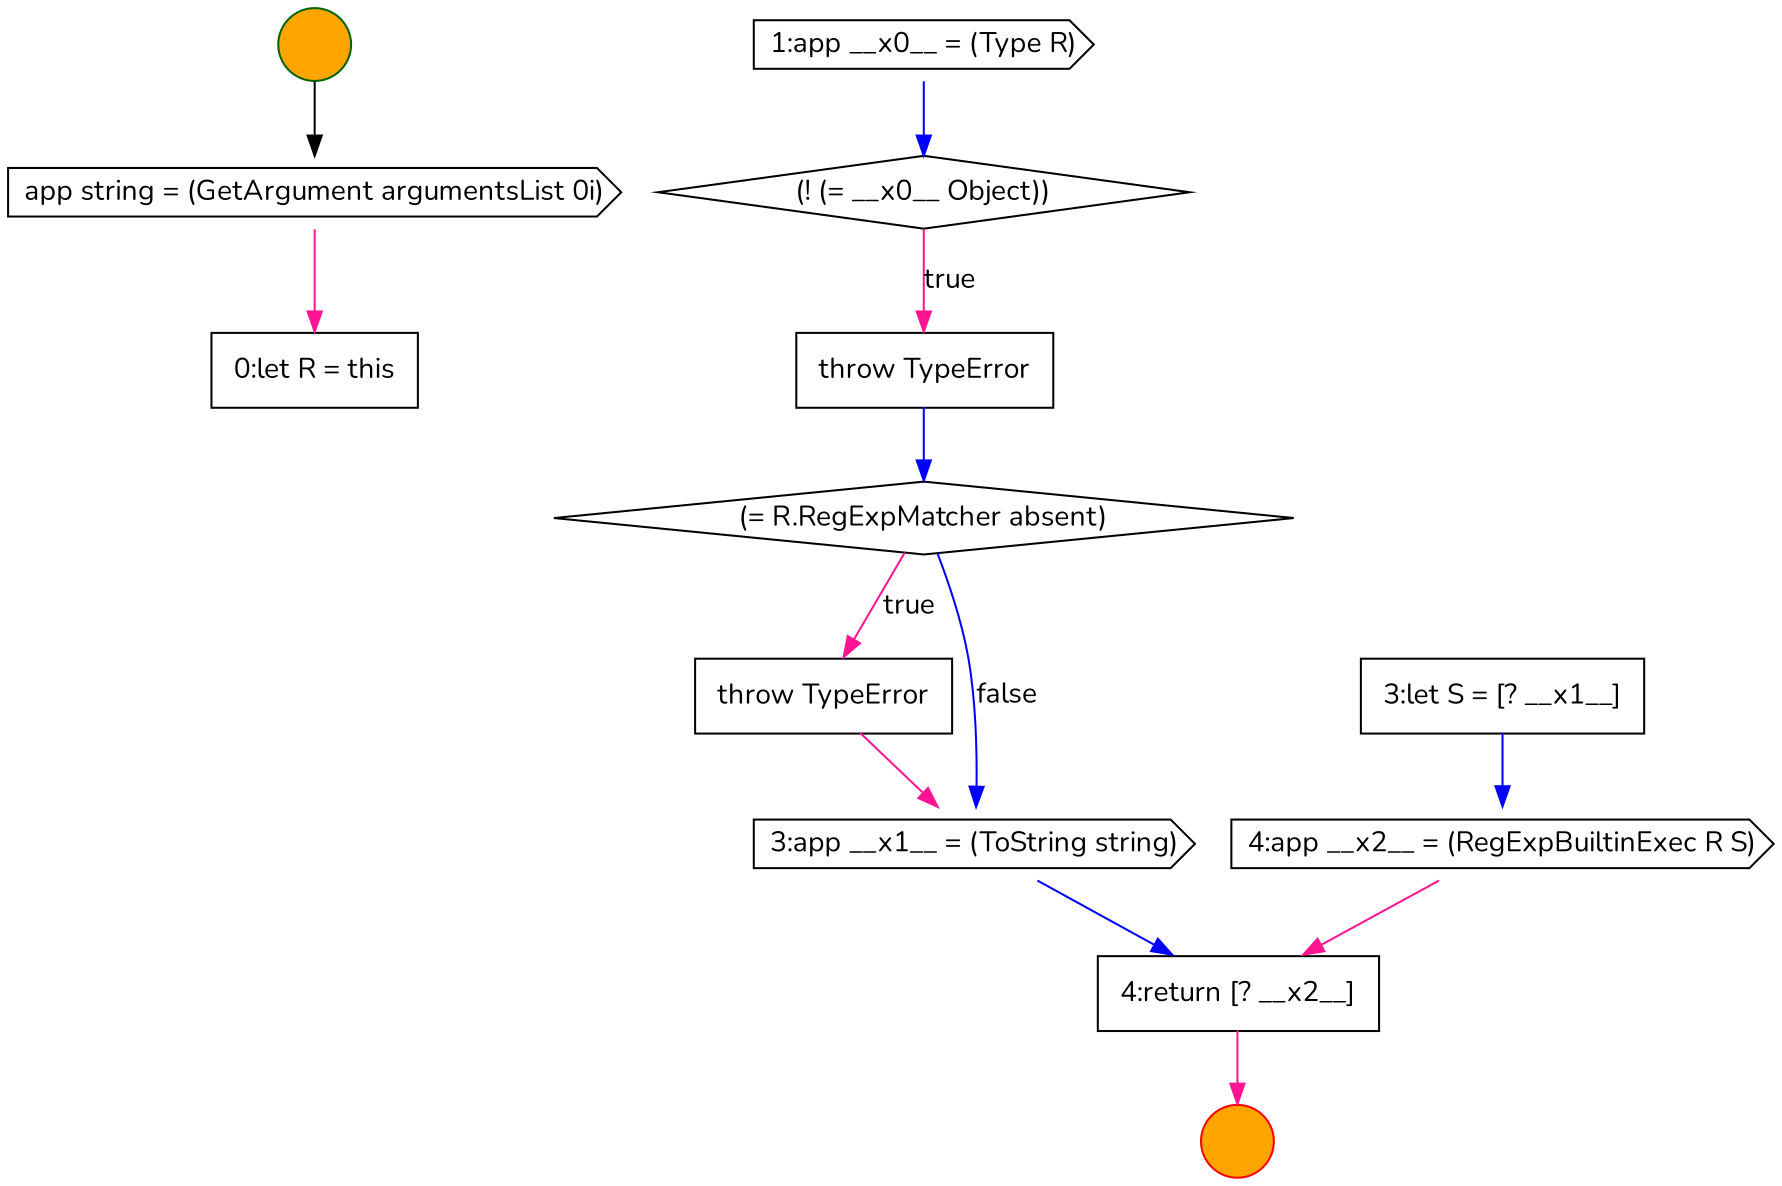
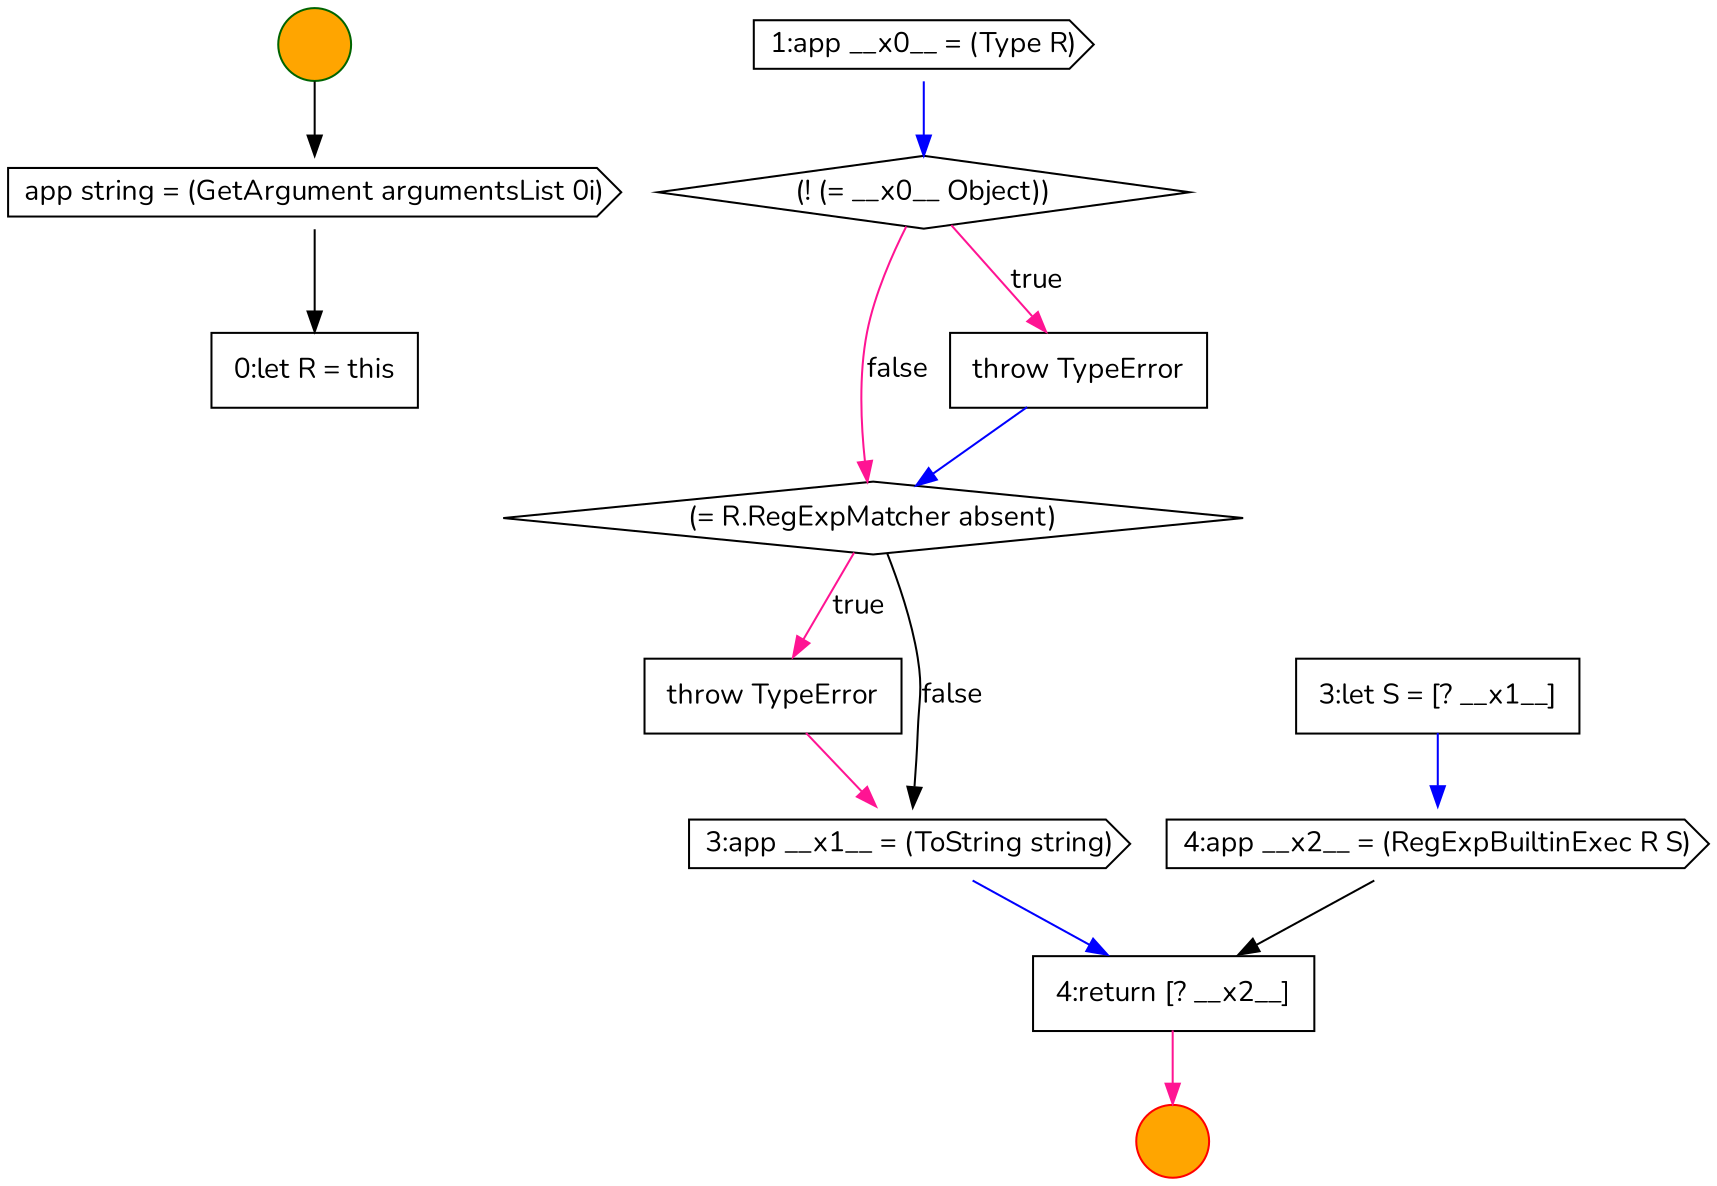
  digraph {
    fontname=Nunito
    node [color=black fillcolor=white fontname=Nunito shape=none style=filled]
    edge [color=blue fontname=Nunito]
    n1 [label=<<font color="black">     <table border="0" cellborder="1" cellspacing="0" cellpadding="10">       <tr><td align="left">0:let R = this</td></tr>     </table>   </font>> margin=0]
    n2 [label=<<font color="black">1:app __x0__ = (Type R)</font>> shape=cds]
    n3 [label=<<font color="black">(! (= __x0__ Object))</font>> shape=diamond]
    n4 [label=<<font color="black">(= R.RegExpMatcher absent)</font>> shape=diamond]
    n5 [label=<<font color="black">     <table border="0" cellborder="1" cellspacing="0" cellpadding="10">       <tr><td align="left">throw TypeError</td></tr>     </table>   </font>> margin=0]
    n6 [label=<<font color="black">3:app __x1__ = (ToString string)</font>> shape=cds]
    n7 [label=<<font color="black">     <table border="0" cellborder="1" cellspacing="0" cellpadding="10">       <tr><td align="left">4:return [? __x2__]</td></tr>     </table>   </font>> margin=0]
    n8 [label=<<font color="black">     <table border="0" cellborder="1" cellspacing="0" cellpadding="10">       <tr><td align="left">3:let S = [? __x1__]</td></tr>     </table>   </font>> margin=0]
    n9 [label=<<font color="black">4:app __x2__ = (RegExpBuiltinExec R S)</font>> shape=cds]
    n10 [label=<<font color="black">app string = (GetArgument argumentsList 0i)</font>> shape=cds]
    n11 [label=<<font color="black">     <table border="0" cellborder="1" cellspacing="0" cellpadding="10">       <tr><td align="left">throw TypeError</td></tr>     </table>   </font>> margin=0]
    n12 [color=red fillcolor=orange label=" " shape=circle]
    n13 [color=darkgreen fillcolor=orange label=" " shape=circle]
    n2 -> n3
+   n3 -> n4 [color=deeppink label=<<font color="black">false</font>>]
    n3 -> n11 [color=deeppink label=<<font color="black">true</font>>]
    n4 -> n5 [color=deeppink label=<<font color="black">true</font>>]
-   n4 -> n6 [label=<<font color="black">false</font>>]
+   n4 -> n6 [color=black label=<<font color="black">false</font>>]
    n5 -> n6 [color=deeppink]
    n6 -> n7
    n7 -> n12 [color=deeppink]
    n8 -> n9
-   n9 -> n7 [color=deeppink]
-   n10 -> n1 [color=deeppink]
+   n9 -> n7 [color=black]
+   n10 -> n1 [color=black]
    n11 -> n4
    n13 -> n10 [color=black]
  }
